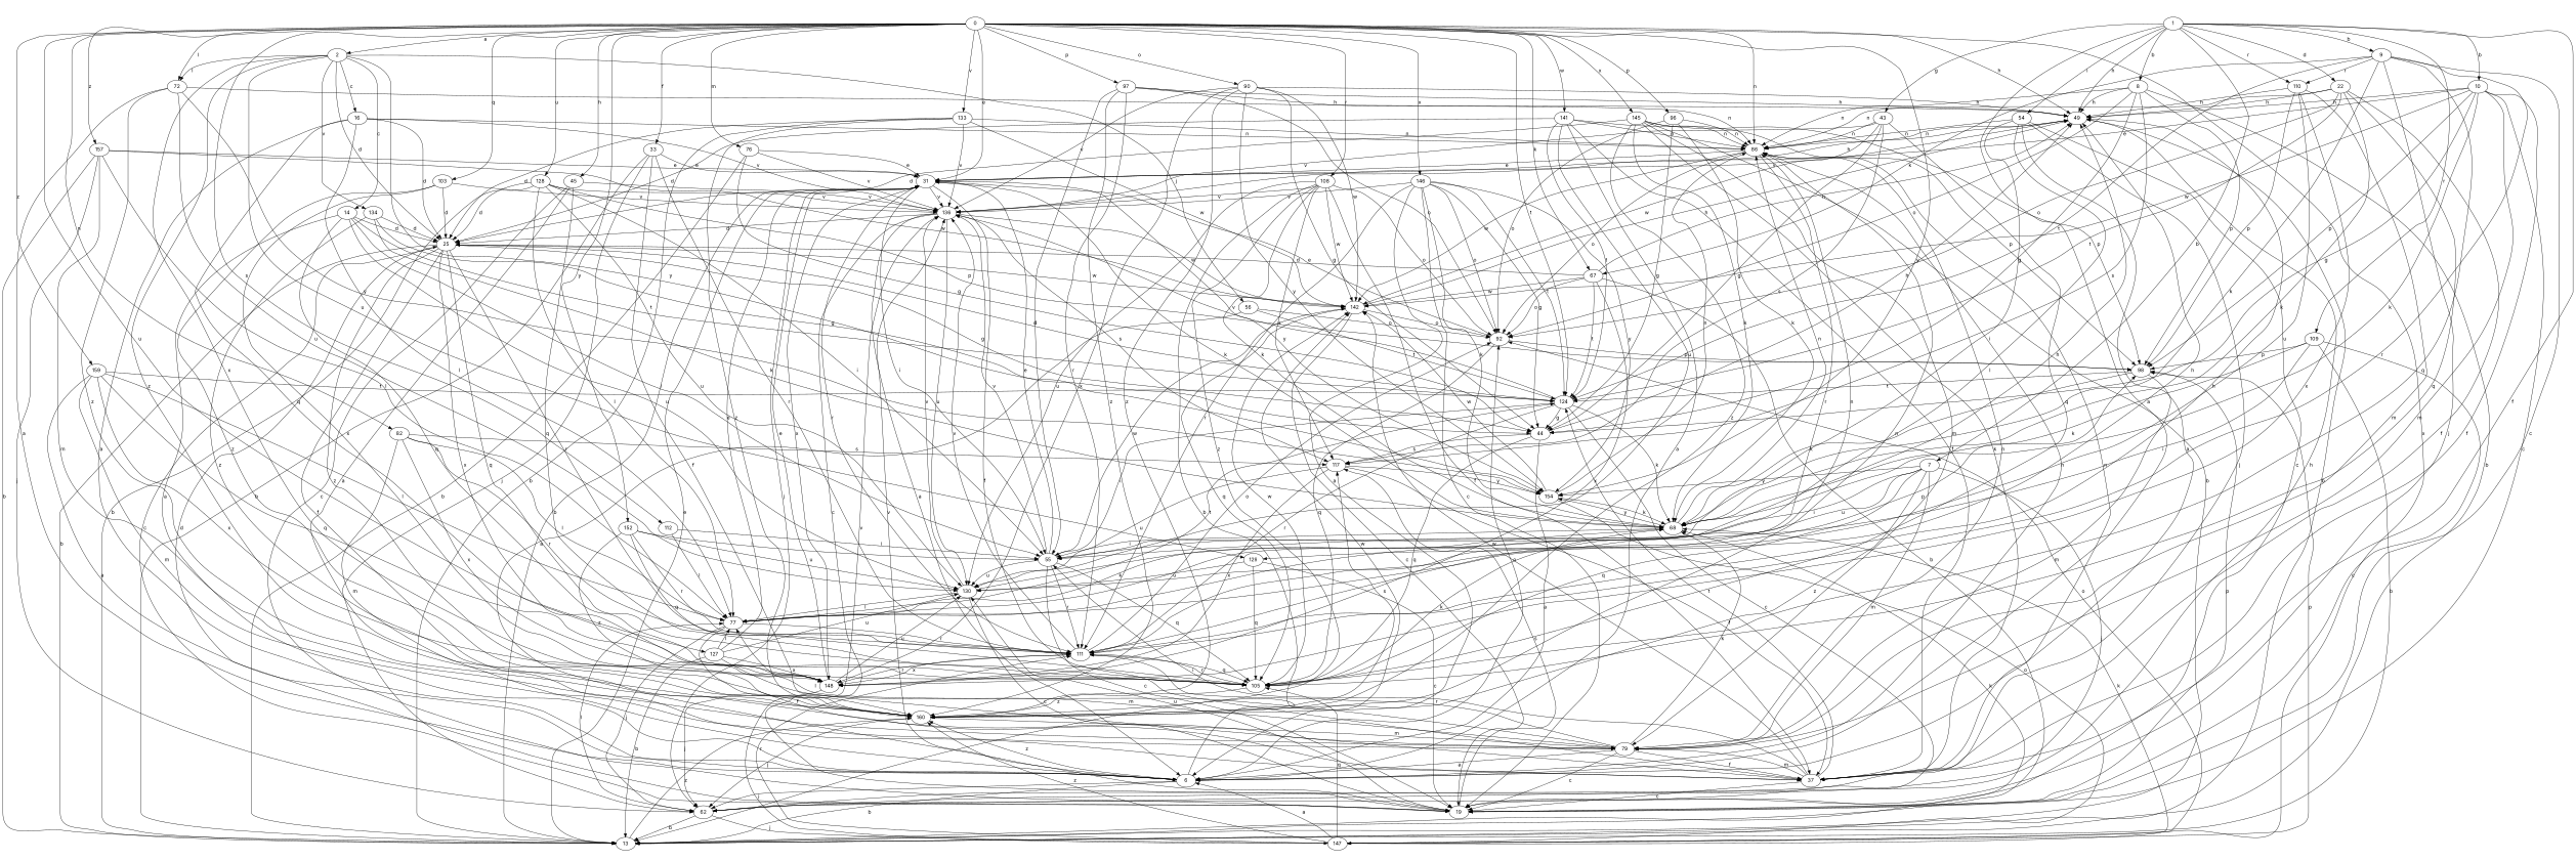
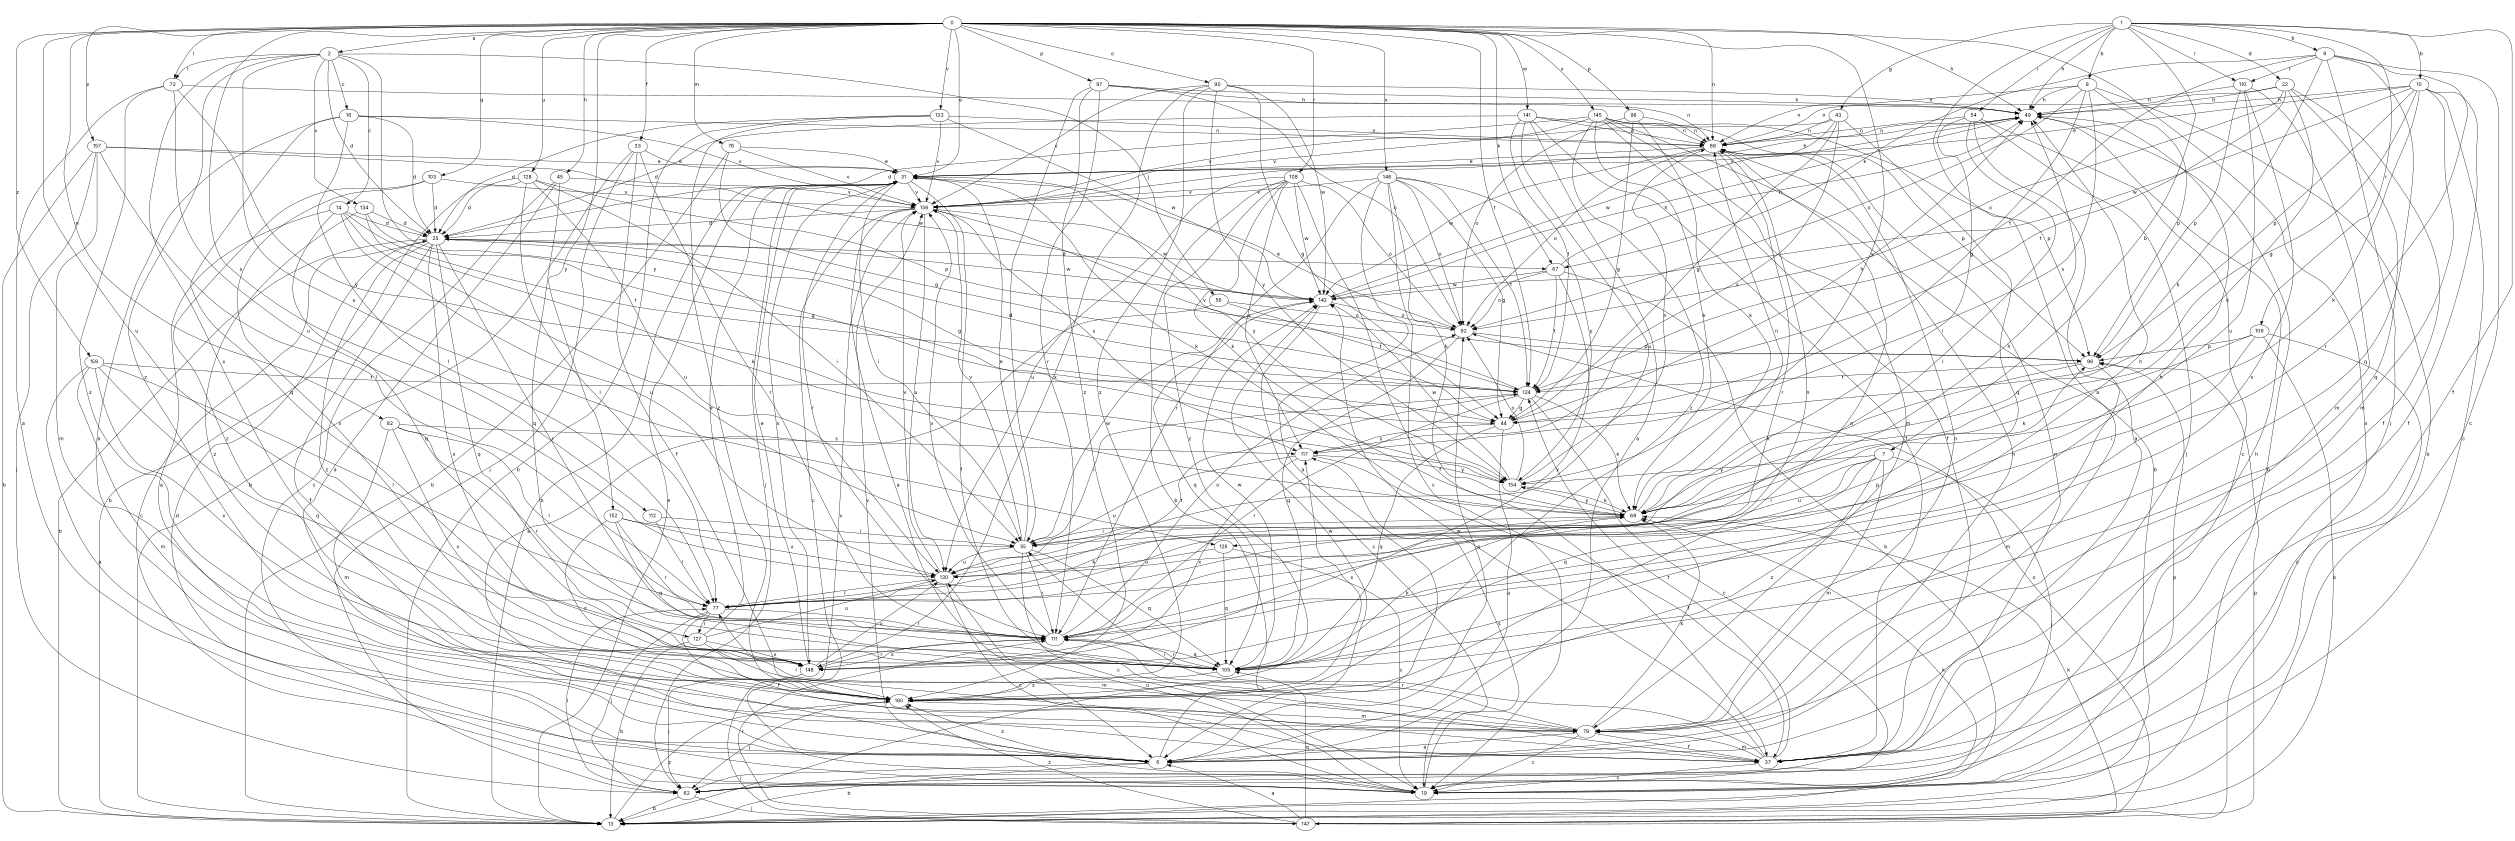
  strict digraph {
    fontname=Inter
    node [fontname=Inter]
    edge [fontname=Inter]
    0
    2
    31
    33
    45
    49
    67
    72
    76
    82
    86
    90
    96
    97
    103
    108
    112
    124
    127
    128
    133
    141
    145
    146
    147
    152
    154
    157
    159
    14
    16
    25
    56
    129
    134
    148
    160
    37
    13
    62
    55
    68
    111
    136
    6
    105
    19
    92
    142
    130
    44
    79
    117
    n54 [label=77]
    98
    1
    7
    8
    9
    10
    22
    43
    54
    109
    110
    0 -> 2 [label=a]
    0 -> 31 [label=e]
    0 -> 33 [label=f]
    0 -> 45 [label=h]
    0 -> 49 [label=h]
    0 -> 67 [label=k]
    0 -> 72 [label=l]
    0 -> 76 [label=m]
    0 -> 82 [label=n]
    0 -> 86 [label=n]
    0 -> 90 [label=o]
    0 -> 96 [label=p]
    0 -> 97 [label=p]
    0 -> 103 [label=q]
    0 -> 108 [label=r]
    0 -> 112 [label=s]
    0 -> 124 [label=t]
    0 -> 127 [label=u]
    0 -> 128 [label=u]
    0 -> 133 [label=v]
    0 -> 141 [label=w]
    0 -> 145 [label=x]
    0 -> 146 [label=x]
    0 -> 147 [label=x]
    0 -> 152 [label=y]
    0 -> 154 [label=y]
    0 -> 157 [label=z]
    0 -> 159 [label=z]
    2 -> 72 [label=l]
    2 -> 154 [label=y]
    2 -> 14 [label=c]
    2 -> 16 [label=c]
    2 -> 25 [label=d]
    2 -> 56 [label=j]
    2 -> 129 [label=u]
    2 -> 134 [label=v]
    2 -> 148 [label=x]
    2 -> 160 [label=z]
    31 -> 49 [label=h]
    31 -> 154 [label=y]
    31 -> 148 [label=x]
    31 -> 37 [label=f]
    31 -> 13 [label=b]
    31 -> 62 [label=j]
    31 -> 55 [label=i]
    31 -> 68 [label=k]
    31 -> 111 [label=r]
    31 -> 136 [label=v]
    33 -> 31 [label=e]
    33 -> 37 [label=f]
    33 -> 13 [label=b]
    33 -> 62 [label=j]
    33 -> 111 [label=r]
    45 -> 136 [label=v]
    45 -> 6 [label=a]
    45 -> 105 [label=q]
    45 -> 19 [label=c]
    49 -> 86 [label=n]
    49 -> 13 [label=b]
    49 -> 136 [label=v]
    67 -> 49 [label=h]
    67 -> 124 [label=t]
-   67 -> 25 [label=d]
+   25 -> 67 [label=d]
    67 -> 148 [label=x]
    67 -> 13 [label=b]
    67 -> 92 [label=o]
    67 -> 142 [label=w]
    72 -> 49 [label=h]
    72 -> 154 [label=y]
    72 -> 160 [label=z]
    72 -> 6 [label=a]
    72 -> 130 [label=u]
    76 -> 31 [label=e]
    76 -> 13 [label=b]
    76 -> 136 [label=v]
    76 -> 44 [label=g]
    82 -> 148 [label=x]
    82 -> 111 [label=r]
    82 -> 79 [label=m]
    82 -> 117 [label=s]
    82 -> n54 [label=l]
    86 -> 31 [label=e]
    86 -> 111 [label=r]
    86 -> 92 [label=o]
    86 -> 142 [label=w]
    90 -> 49 [label=h]
    90 -> 154 [label=y]
    90 -> 148 [label=x]
    90 -> 160 [label=z]
    90 -> 136 [label=v]
    90 -> 142 [label=w]
    90 -> 44 [label=g]
    96 -> 86 [label=n]
    96 -> 68 [label=k]
    96 -> 92 [label=o]
    96 -> 44 [label=g]
    97 -> 49 [label=h]
    97 -> 86 [label=n]
    97 -> 160 [label=z]
    97 -> 55 [label=i]
    97 -> 111 [label=r]
    97 -> 92 [label=o]
    103 -> 25 [label=d]
    103 -> 148 [label=x]
    103 -> 160 [label=z]
    103 -> 136 [label=v]
    108 -> 160 [label=z]
    108 -> 37 [label=f]
    108 -> 13 [label=b]
    108 -> 68 [label=k]
    108 -> 136 [label=v]
    108 -> 92 [label=o]
    108 -> 142 [label=w]
    108 -> 130 [label=u]
    108 -> 117 [label=s]
    112 -> 55 [label=i]
    112 -> n54 [label=l]
    124 -> 25 [label=d]
    124 -> 55 [label=i]
    124 -> 68 [label=k]
    124 -> 111 [label=r]
    124 -> 136 [label=v]
    124 -> 19 [label=c]
    124 -> 44 [label=g]
    127 -> 31 [label=e]
    127 -> 148 [label=x]
    127 -> 13 [label=b]
    127 -> 130 [label=u]
    127 -> 79 [label=m]
-   127 -> n54 [label=l]
+   n54 -> 127 [label=l]
    128 -> 25 [label=d]
    128 -> 13 [label=b]
    128 -> 55 [label=i]
    128 -> 130 [label=u]
    128 -> n54 [label=l]
    128 -> 98 [label=p]
    133 -> 86 [label=n]
    133 -> 25 [label=d]
    133 -> 160 [label=z]
    133 -> 13 [label=b]
    133 -> 136 [label=v]
    133 -> 142 [label=w]
    141 -> 86 [label=n]
    141 -> 124 [label=t]
    141 -> 25 [label=d]
    141 -> 37 [label=f]
    141 -> 6 [label=a]
    141 -> 130 [label=u]
    141 -> 98 [label=p]
    145 -> 86 [label=n]
    145 -> 25 [label=d]
    145 -> 160 [label=z]
-   145 -> 37 [label=k]
+   145 -> 37 [label=f]
    145 -> 13 [label=b]
    145 -> 68 [label=k]
-   128 -> 136 [label=v]
+   145 -> 136 [label=v]
    145 -> 79 [label=m]
    145 -> 98 [label=p]
    146 -> 124 [label=t]
    146 -> 154 [label=y]
    146 -> 68 [label=k]
    146 -> 111 [label=r]
    146 -> 136 [label=v]
    146 -> 6 [label=a]
    146 -> 19 [label=c]
    146 -> 92 [label=o]
    146 -> 44 [label=g]
    147 -> 160 [label=z]
    147 -> 68 [label=k]
    147 -> 111 [label=r]
    147 -> 136 [label=v]
    147 -> 6 [label=a]
    147 -> 105 [label=q]
    147 -> 92 [label=o]
    147 -> 98 [label=p]
    152 -> 160 [label=z]
    152 -> 55 [label=i]
    152 -> 111 [label=r]
    152 -> 105 [label=q]
    152 -> 130 [label=u]
    154 -> 86 [label=n]
    154 -> 68 [label=k]
-   154 -> 147 [label=o]
+   154 -> 92 [label=o]
    154 -> 142 [label=w]
    157 -> 31 [label=e]
    157 -> 13 [label=b]
    157 -> 62 [label=j]
    157 -> 142 [label=w]
    157 -> 79 [label=m]
    157 -> n54 [label=l]
    159 -> 124 [label=t]
    159 -> 148 [label=x]
    159 -> 6 [label=a]
    159 -> 105 [label=q]
    159 -> 79 [label=m]
    159 -> n54 [label=l]
    14 -> 124 [label=t]
    14 -> 25 [label=d]
    14 -> 55 [label=i]
    14 -> 6 [label=a]
    14 -> 105 [label=q]
    14 -> 130 [label=u]
    16 -> 86 [label=n]
    16 -> 25 [label=d]
    16 -> 136 [label=v]
    16 -> 6 [label=a]
    16 -> 105 [label=q]
    16 -> n54 [label=l]
    25 -> 148 [label=x]
    25 -> 160 [label=z]
    25 -> 37 [label=f]
    25 -> 13 [label=b]
    25 -> 111 [label=r]
    25 -> 105 [label=q]
    25 -> 19 [label=c]
    25 -> 142 [label=w]
    25 -> 44 [label=g]
    56 -> 124 [label=t]
    56 -> 6 [label=a]
    56 -> 92 [label=o]
    129 -> 105 [label=q]
    129 -> 19 [label=c]
    129 -> 130 [label=u]
    134 -> 25 [label=d]
    134 -> 160 [label=z]
    134 -> 68 [label=k]
    134 -> 44 [label=g]
    148 -> 31 [label=e]
    148 -> 62 [label=j]
    148 -> 111 [label=r]
    148 -> 130 [label=u]
    160 -> 86 [label=n]
    160 -> 62 [label=j]
    160 -> 79 [label=m]
    160 -> 117 [label=s]
    37 -> 86 [label=n]
    37 -> 124 [label=t]
    37 -> 55 [label=i]
    37 -> 19 [label=c]
    37 -> 142 [label=w]
    37 -> 79 [label=m]
    13 -> 31 [label=e]
    13 -> 160 [label=z]
    13 -> 68 [label=k]
    62 -> 49 [label=h]
    62 -> 147 [label=j]
    62 -> 13 [label=b]
    62 -> n54 [label=l]
    55 -> 31 [label=e]
    55 -> 111 [label=r]
    55 -> 136 [label=v]
    55 -> 105 [label=q]
    55 -> 19 [label=c]
    55 -> 142 [label=w]
    55 -> 130 [label=u]
    68 -> 86 [label=n]
    68 -> 154 [label=y]
    68 -> 55 [label=i]
    111 -> 49 [label=h]
    111 -> 86 [label=n]
    111 -> 148 [label=x]
    111 -> 136 [label=v]
    111 -> 105 [label=q]
    111 -> 92 [label=o]
    136 -> 25 [label=d]
    136 -> 6 [label=a]
    136 -> 19 [label=c]
    136 -> 142 [label=w]
    136 -> 130 [label=u]
    136 -> 117 [label=s]
    6 -> 86 [label=n]
    6 -> 160 [label=z]
    6 -> 13 [label=b]
    6 -> 62 [label=j]
    6 -> 92 [label=o]
    6 -> 142 [label=w]
    105 -> 160 [label=z]
    105 -> 68 [label=k]
    105 -> 111 [label=r]
    105 -> 142 [label=w]
    19 -> 25 [label=d]
    19 -> 136 [label=v]
    19 -> 130 [label=u]
    19 -> 117 [label=s]
    19 -> 98 [label=p]
    92 -> 31 [label=e]
    92 -> 105 [label=q]
    92 -> 98 [label=p]
    142 -> 49 [label=h]
    142 -> 105 [label=q]
    142 -> 19 [label=c]
    142 -> 92 [label=o]
    130 -> 49 [label=h]
    130 -> 136 [label=v]
    130 -> 19 [label=c]
    130 -> n54 [label=l]
    44 -> 49 [label=h]
    44 -> 6 [label=a]
    44 -> 105 [label=q]
    44 -> 117 [label=s]
    79 -> 86 [label=n]
    79 -> 37 [label=f]
    79 -> 68 [label=k]
    79 -> 111 [label=r]
    79 -> 6 [label=a]
    79 -> 19 [label=c]
    79 -> n54 [label=l]
    117 -> 154 [label=y]
    117 -> 148 [label=x]
    117 -> 37 [label=f]
    117 -> 130 [label=u]
    n54 -> 49 [label=h]
    n54 -> 124 [label=t]
    n54 -> 37 [label=f]
    n54 -> 62 [label=j]
    n54 -> 68 [label=k]
    n54 -> 111 [label=r]
    n54 -> 98 [label=p]
    98 -> 124 [label=t]
    98 -> 68 [label=k]
    98 -> 79 [label=m]
    1 -> 49 [label=h]
    1 -> 37 [label=f]
    1 -> 6 [label=a]
    1 -> 7 [label=b]
    1 -> 8 [label=b]
    1 -> 9 [label=b]
    1 -> 10 [label=b]
    1 -> 22 [label=d]
    1 -> 43 [label=g]
    1 -> 54 [label=i]
    1 -> 109 [label=r]
    1 -> 110 [label=r]
    7 -> 154 [label=y]
    7 -> 129 [label=u]
    7 -> 160 [label=z]
    7 -> 62 [label=j]
    7 -> 55 [label=i]
    7 -> 105 [label=q]
    7 -> 79 [label=m]
    8 -> 49 [label=h]
    8 -> 86 [label=n]
    8 -> 13 [label=b]
    8 -> 92 [label=o]
    8 -> 44 [label=g]
    8 -> 117 [label=s]
    8 -> 98 [label=p]
    9 -> 67 [label=k]
    9 -> 124 [label=t]
    9 -> 62 [label=j]
    9 -> 68 [label=k]
    9 -> 111 [label=r]
    9 -> 105 [label=q]
    9 -> 19 [label=c]
    9 -> 110 [label=r]
    10 -> 31 [label=e]
    10 -> 49 [label=h]
    10 -> 37 [label=f]
    10 -> 68 [label=k]
    10 -> 19 [label=c]
    10 -> 142 [label=w]
    10 -> 44 [label=g]
    10 -> 79 [label=m]
    10 -> 98 [label=p]
    22 -> 49 [label=h]
    22 -> 86 [label=n]
    22 -> 124 [label=t]
    22 -> 37 [label=f]
    22 -> 68 [label=k]
    22 -> 105 [label=q]
    22 -> 92 [label=o]
    43 -> 86 [label=n]
    43 -> 136 [label=v]
    43 -> 105 [label=q]
    43 -> 142 [label=w]
    43 -> 44 [label=g]
    43 -> 117 [label=s]
    54 -> 86 [label=n]
    54 -> 62 [label=j]
    54 -> 55 [label=i]
    54 -> 6 [label=a]
    54 -> 19 [label=c]
    54 -> n54 [label=l]
    109 -> 13 [label=b]
    109 -> 55 [label=i]
    109 -> 68 [label=k]
    109 -> 19 [label=c]
    109 -> 98 [label=p]
    110 -> 49 [label=h]
    110 -> 148 [label=x]
    110 -> 130 [label=u]
    110 -> 79 [label=m]
    110 -> 98 [label=p]
  }
